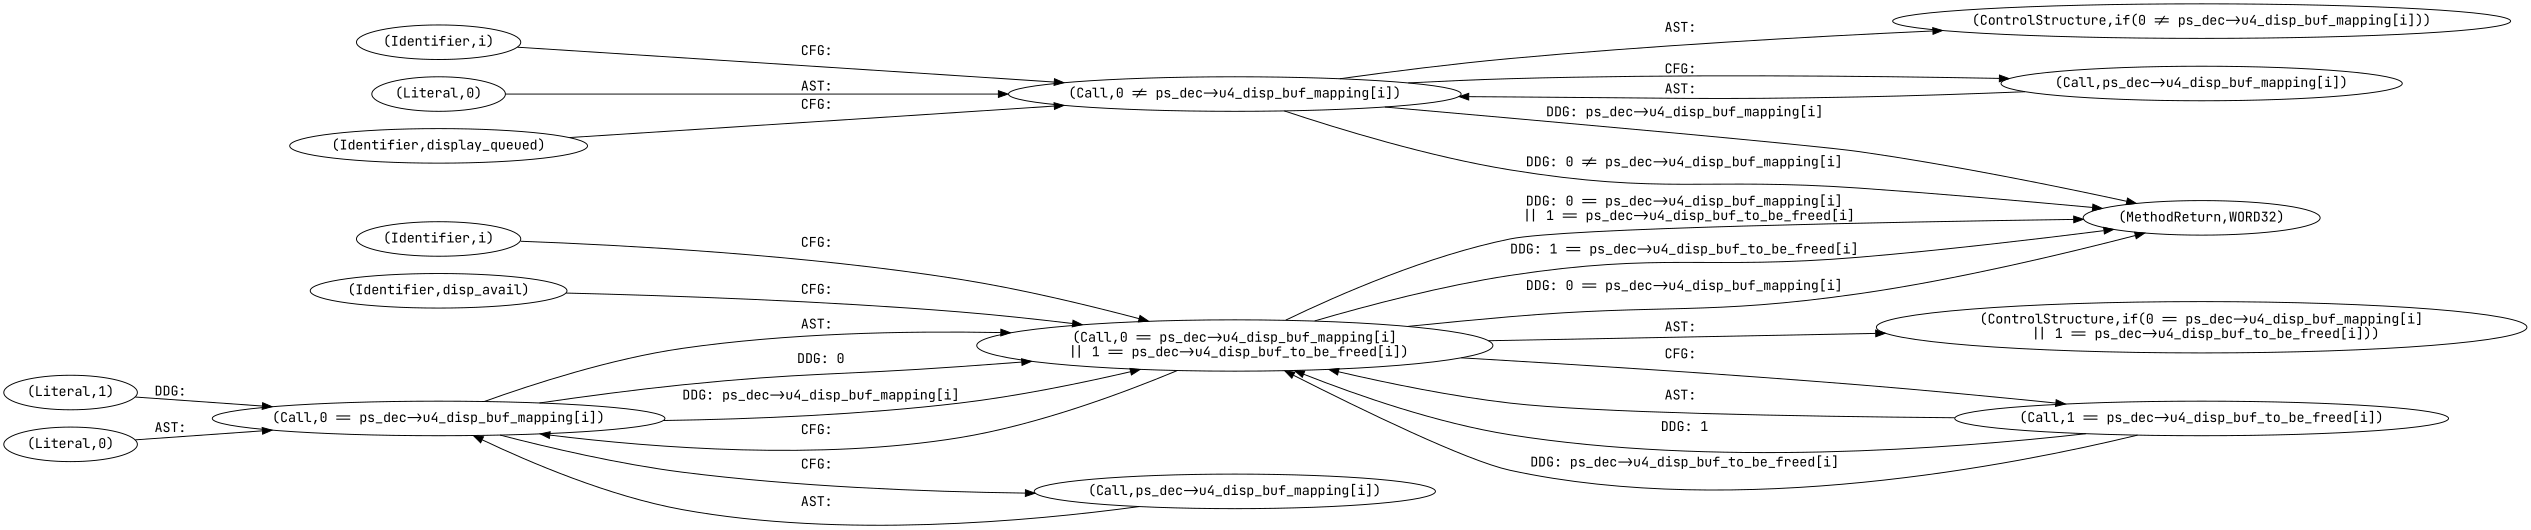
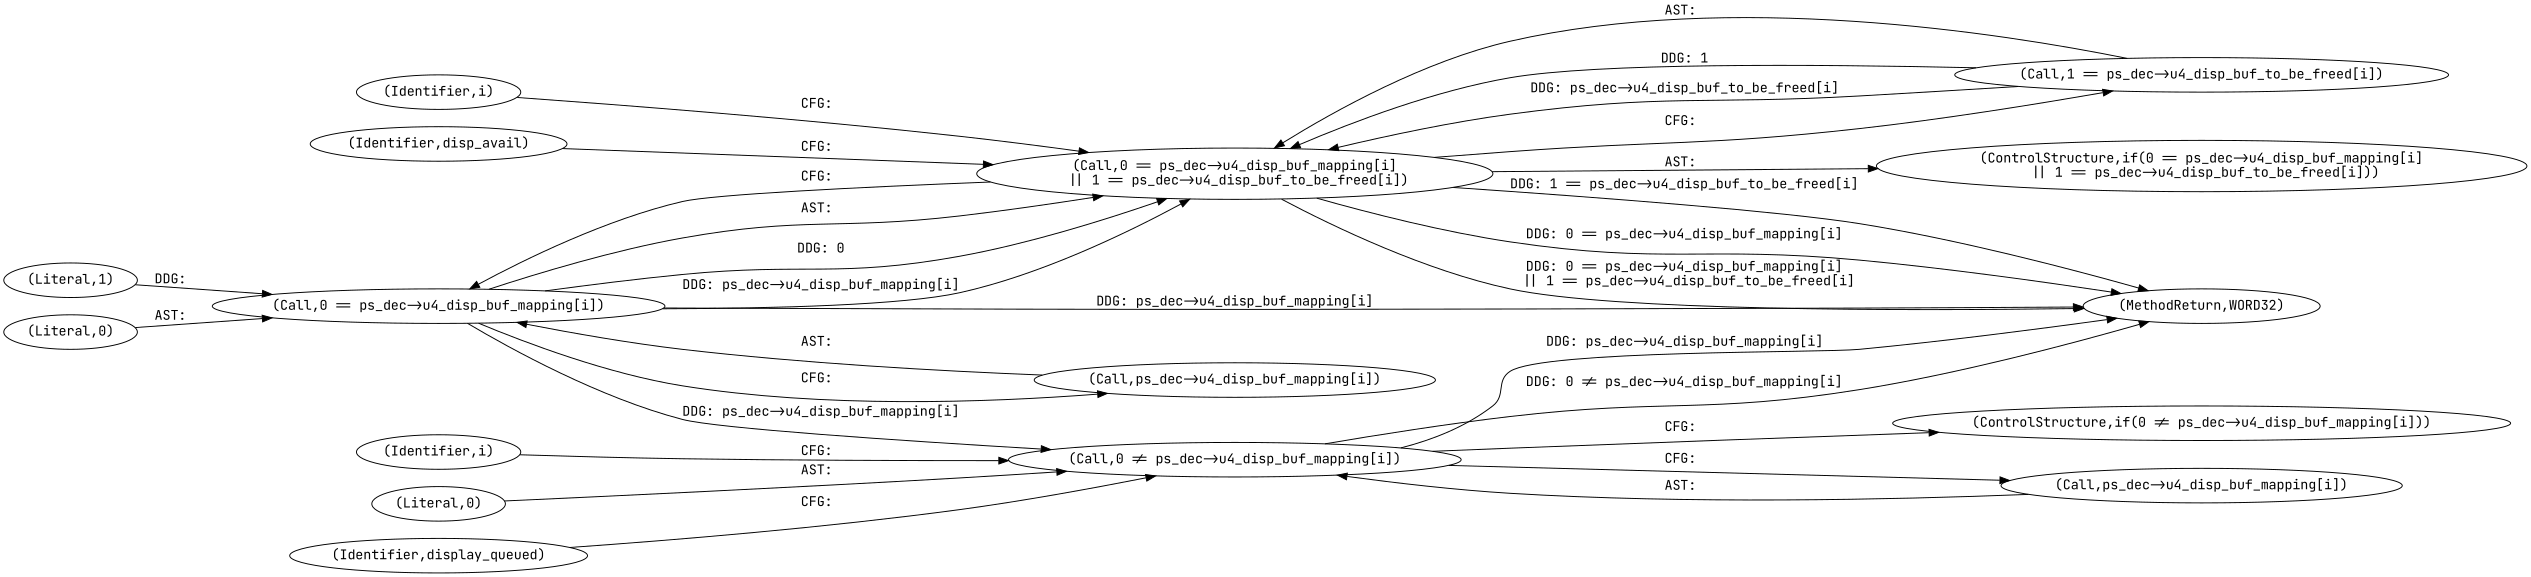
  digraph {
    fontname="JetBrains Mono"
    rankdir=LR
    node [fontname="JetBrains Mono"]
    edge [fontname="JetBrains Mono"]
    n1 [label="(Call,0 == ps_dec->u4_disp_buf_mapping[i])"]
    n2 [label="(Call,0 == ps_dec->u4_disp_buf_mapping[i]\n || 1 == ps_dec->u4_disp_buf_to_be_freed[i])"]
    n3 [label="(Call,0 != ps_dec->u4_disp_buf_mapping[i])"]
    n4 [label="(Call,ps_dec->u4_disp_buf_mapping[i])"]
    n5 [label="(MethodReturn,WORD32)"]
    n6 [label="(ControlStructure,if(0 == ps_dec->u4_disp_buf_mapping[i]\n || 1 == ps_dec->u4_disp_buf_to_be_freed[i]))"]
    n7 [label="(Call,1 == ps_dec->u4_disp_buf_to_be_freed[i])"]
    n8 [label="(ControlStructure,if(0 != ps_dec->u4_disp_buf_mapping[i]))"]
    n9 [label="(Call,ps_dec->u4_disp_buf_mapping[i])"]
    n10 [label="(Identifier,i)"]
    n11 [label="(Literal,1)"]
    n12 [label="(Identifier,i)"]
    n13 [label="(Identifier,disp_avail)"]
    n14 [label="(Literal,0)"]
    n15 [label="(Identifier,display_queued)"]
    n16 [label="(Literal,0)"]
    n1 -> n2 [label="AST: "]
    n1 -> n2 [label="DDG: 0"]
    n1 -> n2 [label="DDG: ps_dec->u4_disp_buf_mapping[i]"]
+   n1 -> n3 [label="DDG: ps_dec->u4_disp_buf_mapping[i]"]
    n1 -> n4 [label="CFG: "]
+   n1 -> n5 [label="DDG: ps_dec->u4_disp_buf_mapping[i]"]
    n2 -> n1 [label="CFG: "]
    n2 -> n5 [label="DDG: 0 == ps_dec->u4_disp_buf_mapping[i]\n || 1 == ps_dec->u4_disp_buf_to_be_freed[i]"]
    n2 -> n5 [label="DDG: 1 == ps_dec->u4_disp_buf_to_be_freed[i]"]
    n2 -> n5 [label="DDG: 0 == ps_dec->u4_disp_buf_mapping[i]"]
    n2 -> n6 [label="AST: "]
    n2 -> n7 [label="CFG: "]
    n3 -> n5 [label="DDG: ps_dec->u4_disp_buf_mapping[i]"]
    n3 -> n5 [label="DDG: 0 != ps_dec->u4_disp_buf_mapping[i]"]
-   n3 -> n8 [label="AST: "]
+   n3 -> n8 [label="CFG: "]
    n3 -> n9 [label="CFG: "]
    n4 -> n1 [label="AST: "]
    n7 -> n2 [label="AST: "]
    n7 -> n2 [label="DDG: 1"]
    n7 -> n2 [label="DDG: ps_dec->u4_disp_buf_to_be_freed[i]"]
    n9 -> n3 [label="AST: "]
    n10 -> n3 [label="CFG: "]
    n11 -> n1 [label="DDG: "]
    n12 -> n2 [label="CFG: "]
    n13 -> n2 [label="CFG: "]
    n14 -> n3 [label="AST: "]
    n15 -> n3 [label="CFG: "]
    n16 -> n1 [label="AST: "]
  }
